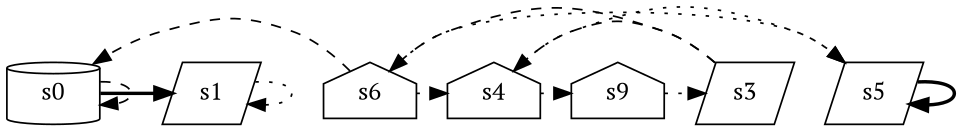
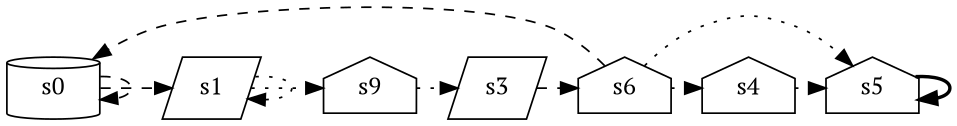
  digraph {
    fontname="PT Serif"
    node [fontname="PT Serif" player=0 shape=house]
    edge [constraint="time % 2 == 0" fontname="PT Serif" style=dotted]
    s0 [shape=cylinder]
    s1 [shape=parallelogram]
    n3 [label=s9 player=1]
    s3 [shape=parallelogram]
    s4
    s6
-   s5 [player=1 shape=parallelogram]
+   s5 [player=1]
    s0 -> s0 [style=dashed]
-   s0 -> s1 [constraint="time % 3 == 0 || time % 3 == 2" style=bold]
+   s0 -> s1 [constraint="time % 3 == 0 || time % 3 == 2" style=dashed]
    s1 -> s1 [constraint="time % 4 == 0"]
-   s4 -> n3 [constraint="time == 9 || time == 10 || time == 22 || time == 24"]
+   s1 -> n3 [constraint="time == 9 || time == 10 || time == 22 || time == 24"]
    n3 -> s3 [constraint="!(time % 5 == 0)"]
-   s3 -> s4 [constraint="time % 4 == 3 || time % 4 == 0" style=dashed]
    s3 -> s6 [constraint="time == 6 || time == 10 || time == 14" style=dashed]
    s4 -> s5 [constraint="time == 0 || time == 22"]
    s6 -> s0 [constraint="time % 7 == 4" style=dashed]
    s6 -> s4 [constraint="time == 7 || time == 11 || time == 14"]
    s6 -> s5
    s5 -> s5 [style=bold]
  }
